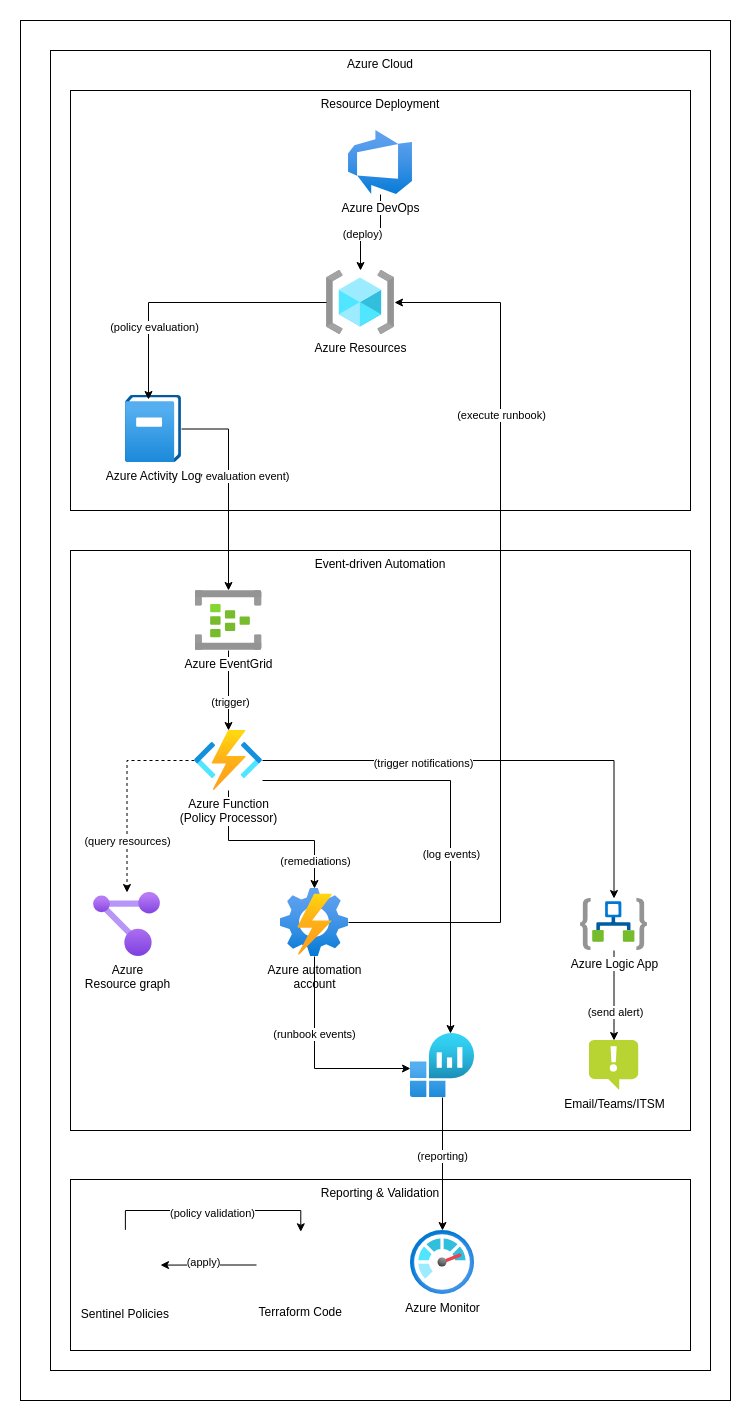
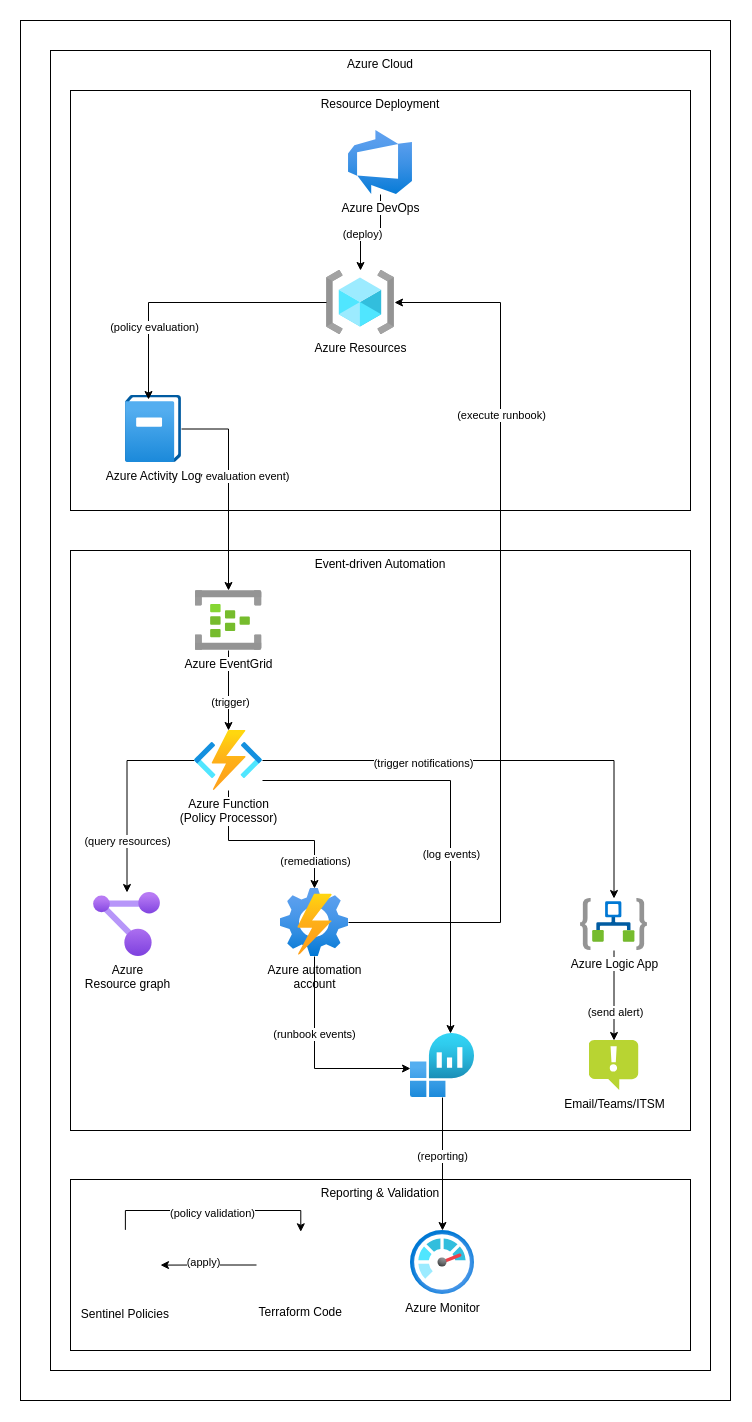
  <mxCell id="0" />
  <mxCell id="1" parent="0" />
  <mxCell id="2" value="Azure Cloud" style="rounded=0;whiteSpace=wrap;html=1;fillColor=none;verticalAlign=top;" vertex="1" parent="1"><mxGeometry x="50" y="50" width="660" height="1320" as="geometry" /></mxCell>
  <mxCell id="3" value="Resource Deployment" style="rounded=0;whiteSpace=wrap;html=1;fillColor=none;verticalAlign=top;" vertex="1" parent="1"><mxGeometry x="70" y="90" width="620" height="420" as="geometry" /></mxCell>
  <mxCell id="4" style="edgeStyle=orthogonalEdgeStyle;rounded=0;orthogonalLoop=1;jettySize=auto;html=1;" edge="1" parent="1" source="6" target="7"><mxGeometry relative="1" as="geometry" /></mxCell>
  <mxCell id="5" value="(deploy)" style="edgeLabel;html=1;align=center;verticalAlign=middle;resizable=0;points=[];" vertex="1" connectable="0" parent="4"><mxGeometry x="0.237" y="1" relative="1" as="geometry"><mxPoint as="offset" /></mxGeometry></mxCell>
  <mxCell id="6" value="Azure DevOps" style="image;aspect=fixed;html=1;points=[];align=center;fontSize=12;image=img/lib/azure2/devops/Azure_DevOps.svg;" vertex="1" parent="1"><mxGeometry x="348" y="130" width="64" height="64" as="geometry" /></mxCell>
  <mxCell id="7" value="Azure Resources" style="image;aspect=fixed;html=1;points=[];align=center;fontSize=12;image=img/lib/azure2/general/Resource_Groups.svg;" vertex="1" parent="1"><mxGeometry x="326" y="270" width="68" height="64" as="geometry" /></mxCell>
  <mxCell id="8" style="edgeStyle=orthogonalEdgeStyle;rounded=0;orthogonalLoop=1;jettySize=auto;html=1;" edge="1" parent="1" source="10" target="16"><mxGeometry relative="1" as="geometry" /></mxCell>
  <mxCell id="9" value="(Policy evaluation event)" style="edgeLabel;html=1;align=center;verticalAlign=middle;resizable=0;points=[];" vertex="1" connectable="0" parent="8"><mxGeometry x="-0.143" y="-2" relative="1" as="geometry"><mxPoint x="2" y="5" as="offset" /></mxGeometry></mxCell>
  <mxCell id="10" value="Azure Activity Log" style="image;aspect=fixed;html=1;points=[];align=center;fontSize=12;image=img/lib/azure2/management_governance/Activity_Log.svg;" vertex="1" parent="1"><mxGeometry x="125" y="395" width="56.0" height="67" as="geometry" /></mxCell>
  <mxCell id="11" style="edgeStyle=orthogonalEdgeStyle;rounded=0;orthogonalLoop=1;jettySize=auto;html=1;entryX=0.411;entryY=0.06;entryDx=0;entryDy=0;entryPerimeter=0;" edge="1" parent="1" source="7" target="10"><mxGeometry relative="1" as="geometry" /></mxCell>
  <mxCell id="12" value="(policy evaluation)" style="edgeLabel;html=1;align=center;verticalAlign=middle;resizable=0;points=[];" vertex="1" connectable="0" parent="11"><mxGeometry x="0.337" y="1" relative="1" as="geometry"><mxPoint x="4" y="19" as="offset" /></mxGeometry></mxCell>
  <mxCell id="13" value="Event-driven Automation" style="rounded=0;whiteSpace=wrap;html=1;fillColor=none;verticalAlign=top;" vertex="1" parent="1"><mxGeometry x="70" y="550" width="620" height="580" as="geometry" /></mxCell>
  <mxCell id="14" style="edgeStyle=orthogonalEdgeStyle;rounded=0;orthogonalLoop=1;jettySize=auto;html=1;" edge="1" parent="1" source="16" target="25"><mxGeometry relative="1" as="geometry" /></mxCell>
  <mxCell id="15" value="(trigger)" style="edgeLabel;html=1;align=center;verticalAlign=middle;resizable=0;points=[];" vertex="1" connectable="0" parent="14"><mxGeometry x="0.275" y="1" relative="1" as="geometry"><mxPoint as="offset" /></mxGeometry></mxCell>
  <mxCell id="16" value="Azure EventGrid" style="image;aspect=fixed;html=1;points=[];align=center;fontSize=12;image=img/lib/azure2/analytics/Event_Hubs.svg;" vertex="1" parent="1"><mxGeometry x="194.5" y="590" width="67" height="60" as="geometry" /></mxCell>
- <mxCell id="17" style="edgeStyle=orthogonalEdgeStyle;rounded=0;orthogonalLoop=1;jettySize=auto;html=1;dashed=1;" edge="1" parent="1" source="25" target="26"><mxGeometry relative="1" as="geometry" /></mxCell>
+ <mxCell id="17" style="edgeStyle=orthogonalEdgeStyle;rounded=0;orthogonalLoop=1;jettySize=auto;html=1;" edge="1" parent="1" source="25" target="26"><mxGeometry relative="1" as="geometry" /></mxCell>
  <mxCell id="18" value="(query resources)" style="edgeLabel;html=1;align=center;verticalAlign=middle;resizable=0;points=[];" vertex="1" connectable="0" parent="17"><mxGeometry x="0.208" y="2" relative="1" as="geometry"><mxPoint x="-2" y="28" as="offset" /></mxGeometry></mxCell>
  <mxCell id="19" style="edgeStyle=orthogonalEdgeStyle;rounded=0;orthogonalLoop=1;jettySize=auto;html=1;" edge="1" parent="1" source="25" target="29"><mxGeometry relative="1" as="geometry"><Array as="points"><mxPoint x="228" y="840" /><mxPoint x="314" y="840" /></Array></mxGeometry></mxCell>
  <mxCell id="20" value="(remediations)" style="edgeLabel;html=1;align=center;verticalAlign=middle;resizable=0;points=[];" vertex="1" connectable="0" parent="19"><mxGeometry x="0.489" y="-1" relative="1" as="geometry"><mxPoint x="1" y="19" as="offset" /></mxGeometry></mxCell>
  <mxCell id="21" style="edgeStyle=orthogonalEdgeStyle;rounded=0;orthogonalLoop=1;jettySize=auto;html=1;" edge="1" parent="1" source="25" target="32"><mxGeometry relative="1" as="geometry" /></mxCell>
  <mxCell id="22" value="(trigger notifications)" style="edgeLabel;html=1;align=center;verticalAlign=middle;resizable=0;points=[];" vertex="1" connectable="0" parent="21"><mxGeometry x="-0.348" y="-2" relative="1" as="geometry"><mxPoint as="offset" /></mxGeometry></mxCell>
  <mxCell id="23" style="edgeStyle=orthogonalEdgeStyle;rounded=0;orthogonalLoop=1;jettySize=auto;html=1;" edge="1" parent="1" source="25" target="36"><mxGeometry relative="1" as="geometry"><Array as="points"><mxPoint x="450" y="780" /></Array></mxGeometry></mxCell>
  <mxCell id="24" value="(log events)" style="edgeLabel;html=1;align=center;verticalAlign=middle;resizable=0;points=[];" vertex="1" connectable="0" parent="23"><mxGeometry x="0.183" relative="1" as="geometry"><mxPoint as="offset" /></mxGeometry></mxCell>
  <mxCell id="25" value="Azure Function&lt;div&gt;(Policy Processor)&lt;/div&gt;" style="image;aspect=fixed;html=1;points=[];align=center;fontSize=12;image=img/lib/azure2/compute/Function_Apps.svg;" vertex="1" parent="1"><mxGeometry x="194" y="730" width="68" height="60" as="geometry" /></mxCell>
  <mxCell id="26" value="Azure&lt;div&gt;Resource graph&lt;/div&gt;" style="image;aspect=fixed;html=1;points=[];align=center;fontSize=12;image=img/lib/azure2/management_governance/Resource_Graph_Explorer.svg;" vertex="1" parent="1"><mxGeometry x="93" y="892" width="67" height="64" as="geometry" /></mxCell>
  <mxCell id="27" style="edgeStyle=orthogonalEdgeStyle;rounded=0;orthogonalLoop=1;jettySize=auto;html=1;" edge="1" parent="1" source="29" target="7"><mxGeometry relative="1" as="geometry"><Array as="points"><mxPoint x="500" y="922" /><mxPoint x="500" y="302" /></Array></mxGeometry></mxCell>
  <mxCell id="28" value="(execute runbook)" style="edgeLabel;html=1;align=center;verticalAlign=middle;resizable=0;points=[];" vertex="1" connectable="0" parent="27"><mxGeometry x="0.158" y="2" relative="1" as="geometry"><mxPoint x="2" y="-152" as="offset" /></mxGeometry></mxCell>
  <mxCell id="29" value="Azure automation&lt;div&gt;account&lt;/div&gt;" style="image;aspect=fixed;html=1;points=[];align=center;fontSize=12;image=img/lib/azure2/management_governance/Automation_Accounts.svg;" vertex="1" parent="1"><mxGeometry x="280" y="888" width="68" height="68" as="geometry" /></mxCell>
  <mxCell id="30" style="edgeStyle=orthogonalEdgeStyle;rounded=0;orthogonalLoop=1;jettySize=auto;html=1;" edge="1" parent="1" source="32" target="33"><mxGeometry relative="1" as="geometry" /></mxCell>
  <mxCell id="31" value="(send alert)" style="edgeLabel;html=1;align=center;verticalAlign=middle;resizable=0;points=[];" vertex="1" connectable="0" parent="30"><mxGeometry x="0.366" y="1" relative="1" as="geometry"><mxPoint as="offset" /></mxGeometry></mxCell>
  <mxCell id="32" value="Azure Logic App" style="image;aspect=fixed;html=1;points=[];align=center;fontSize=12;image=img/lib/azure2/integration/Logic_Apps.svg;" vertex="1" parent="1"><mxGeometry x="580" y="898" width="67" height="52" as="geometry" /></mxCell>
  <mxCell id="33" value="Email/Teams/ITSM" style="image;sketch=0;aspect=fixed;html=1;points=[];align=center;fontSize=12;image=img/lib/mscae/Notification.svg;" vertex="1" parent="1"><mxGeometry x="588.5" y="1040" width="50" height="50" as="geometry" /></mxCell>
  <mxCell id="34" style="edgeStyle=orthogonalEdgeStyle;rounded=0;orthogonalLoop=1;jettySize=auto;html=1;" edge="1" parent="1" source="36" target="40"><mxGeometry relative="1" as="geometry" /></mxCell>
  <mxCell id="35" value="(reporting)" style="edgeLabel;html=1;align=center;verticalAlign=middle;resizable=0;points=[];" vertex="1" connectable="0" parent="34"><mxGeometry x="-0.128" y="-1" relative="1" as="geometry"><mxPoint as="offset" /></mxGeometry></mxCell>
  <mxCell id="36" value="" style="image;aspect=fixed;html=1;points=[];align=center;fontSize=12;image=img/lib/azure2/analytics/Log_Analytics_Workspaces.svg;" vertex="1" parent="1"><mxGeometry x="410" y="1033" width="64" height="64" as="geometry" /></mxCell>
  <mxCell id="37" style="edgeStyle=orthogonalEdgeStyle;rounded=0;orthogonalLoop=1;jettySize=auto;html=1;entryX=0;entryY=0.547;entryDx=0;entryDy=0;entryPerimeter=0;" edge="1" parent="1" source="29" target="36"><mxGeometry relative="1" as="geometry"><Array as="points"><mxPoint x="314" y="1068" /></Array></mxGeometry></mxCell>
  <mxCell id="38" value="(runbook events)" style="edgeLabel;html=1;align=center;verticalAlign=middle;resizable=0;points=[];" vertex="1" connectable="0" parent="37"><mxGeometry x="0.534" y="-2" relative="1" as="geometry"><mxPoint x="-48" y="-37" as="offset" /></mxGeometry></mxCell>
  <mxCell id="39" value="Reporting &amp;amp; Validation" style="rounded=0;whiteSpace=wrap;html=1;fillColor=none;verticalAlign=top;" vertex="1" parent="1"><mxGeometry x="70" y="1179" width="620" height="171" as="geometry" /></mxCell>
  <mxCell id="40" value="Azure Monitor" style="image;aspect=fixed;html=1;points=[];align=center;fontSize=12;image=img/lib/azure2/management_governance/Monitor.svg;" vertex="1" parent="1"><mxGeometry x="410" y="1230" width="64" height="64" as="geometry" /></mxCell>
  <mxCell id="41" style="edgeStyle=orthogonalEdgeStyle;rounded=0;orthogonalLoop=1;jettySize=auto;html=1;" edge="1" parent="1" source="43" target="46"><mxGeometry relative="1" as="geometry" /></mxCell>
  <mxCell id="42" value="(apply)" style="edgeLabel;html=1;align=center;verticalAlign=middle;resizable=0;points=[];" vertex="1" connectable="0" parent="41"><mxGeometry x="0.123" y="-3" relative="1" as="geometry"><mxPoint as="offset" /></mxGeometry></mxCell>
  <mxCell id="43" value="Terraform Code" style="shape=image;verticalLabelPosition=bottom;labelBackgroundColor=default;verticalAlign=top;aspect=fixed;imageAspect=0;image=https://blogs.vmware.com/wp-content/uploads/sites/78/2019/04/og-image-8b3e4f7d-blog-aspect-ratio.png;" vertex="1" parent="1"><mxGeometry x="256" y="1231.28" width="88.56" height="66.44" as="geometry" /></mxCell>
  <mxCell id="44" style="edgeStyle=orthogonalEdgeStyle;rounded=0;orthogonalLoop=1;jettySize=auto;html=1;entryX=0.5;entryY=0;entryDx=0;entryDy=0;exitX=0.5;exitY=0;exitDx=0;exitDy=0;" edge="1" parent="1" source="46" target="43"><mxGeometry relative="1" as="geometry"><Array as="points"><mxPoint x="125" y="1210" /><mxPoint x="300" y="1210" /></Array></mxGeometry></mxCell>
  <mxCell id="45" value="(policy validation)" style="edgeLabel;html=1;align=center;verticalAlign=middle;resizable=0;points=[];" vertex="1" connectable="0" parent="44"><mxGeometry x="-0.181" y="-2" relative="1" as="geometry"><mxPoint x="18" as="offset" /></mxGeometry></mxCell>
  <mxCell id="46" value="Sentinel Policies" style="shape=image;verticalLabelPosition=bottom;labelBackgroundColor=default;verticalAlign=top;aspect=fixed;imageAspect=0;image=https://www.datocms-assets.com/2885/1620153004-consul-logo-color.svg;" vertex="1" parent="1"><mxGeometry x="89.75" y="1229.38" width="70.25" height="70.25" as="geometry" /></mxCell>
  <mxCell id="47" value="" style="rounded=0;whiteSpace=wrap;html=1;fillColor=none;" vertex="1" parent="1"><mxGeometry x="20" y="20" width="710" height="1380" as="geometry" /></mxCell>
